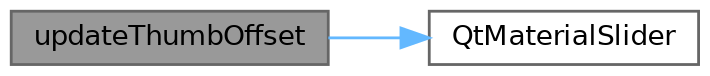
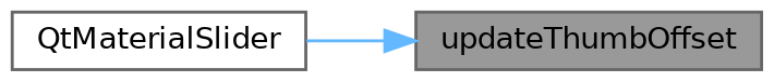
  digraph {
    rankdir=LR
    node [fontname=Helvetica fontsize=10 shape=box style=filled]
    n1 [color=gray40 fillcolor=grey60 fontcolor=black height=0.2 label=updateThumbOffset width=0.4]
    n2 [color=grey40 fillcolor=white height=0.2 label=QtMaterialSlider width=0.4]
-   n1 -> n2 [color=steelblue1 fontname=Helvetica fontsize=10 labelfontname=Helvetica labelfontsize=10 style=solid]
+   n2 -> n1 [color=steelblue1 fontname=Helvetica fontsize=10 labelfontname=Helvetica labelfontsize=10 style=solid]
  }
